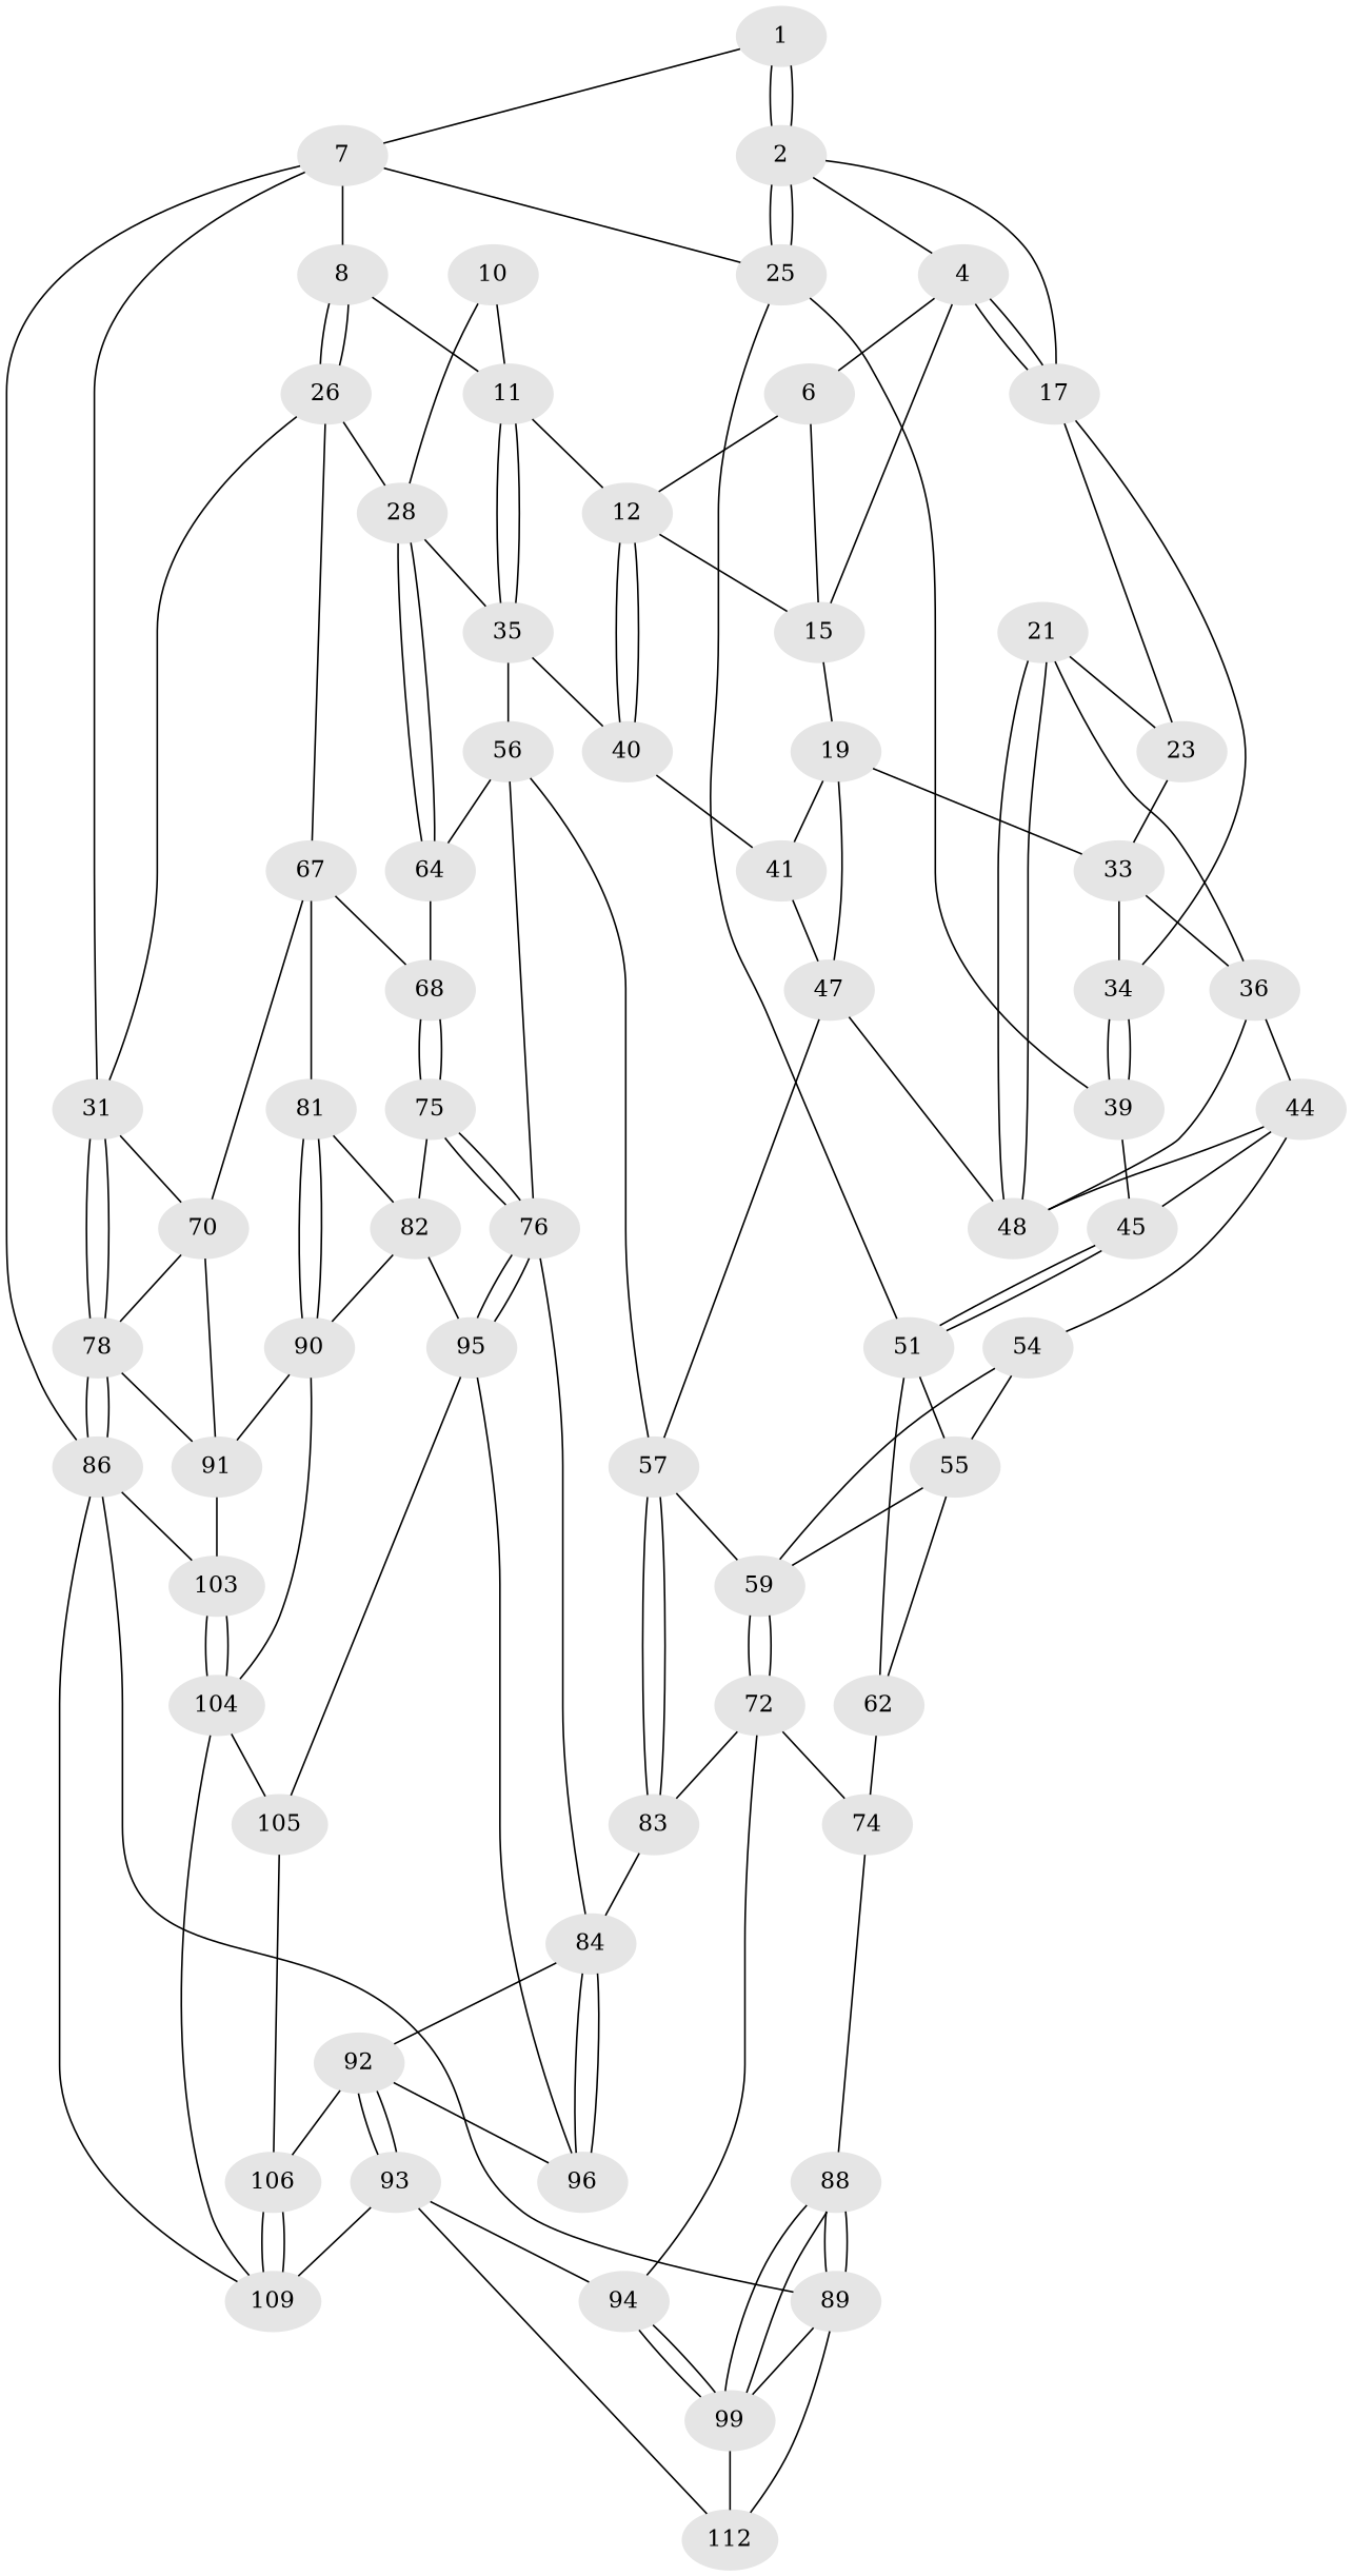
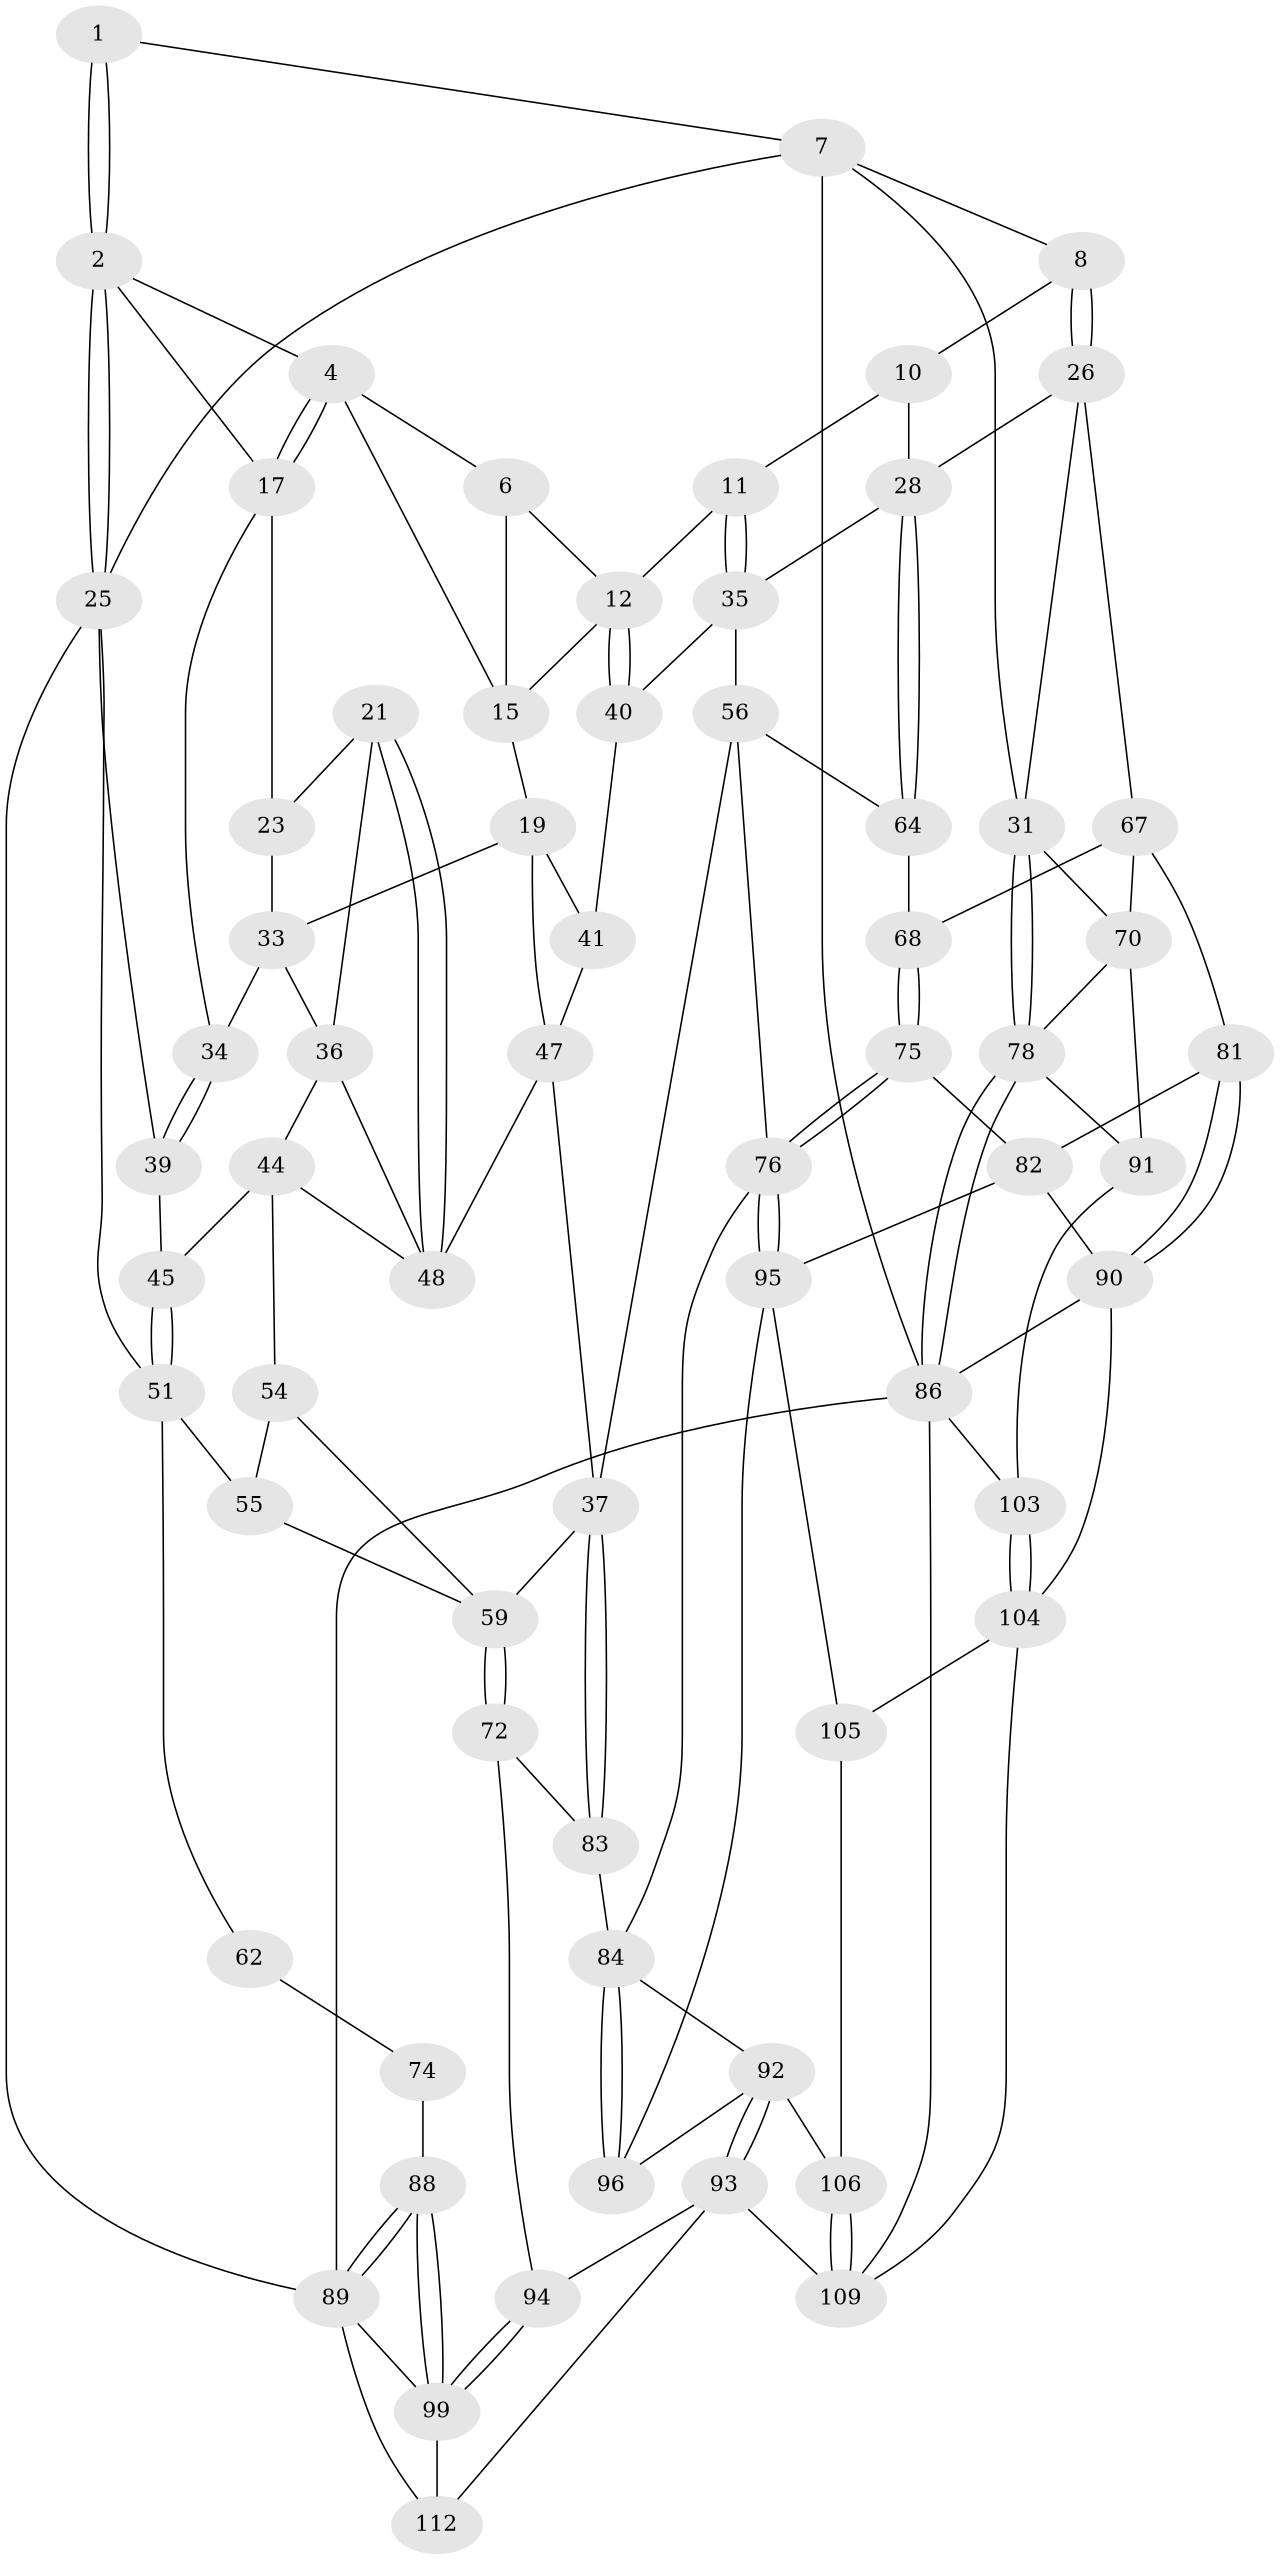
  graph {
    fontname="DejaVu Serif"
    node [color=gray90 fontname="DejaVu Serif" style=filled]
    edge [fontname="DejaVu Serif"]
    2 [super="+3"]
    1
    7 [super="+24"]
    4 [super="+5"]
    17 [super="+18"]
    25 [super="+38"]
    8 [super="+9"]
    31 [super="+32"]
    86 [super="+108"]
    6 [super="+14"]
    15 [super="+16"]
    23
    34
    39
    51 [super="+52"]
    89 [super="+114"]
    12 [super="+13"]
    19 [super="+20"]
    40 [super="+43"]
    10 [super="+30"]
    26 [super="+27"]
    70 [super="+80"]
    78 [super="+79"]
    103
    109 [super="+110"]
    11
    28 [super="+29"]
    67 [super="+71"]
    35 [super="+42"]
    64 [super="+65"]
    56 [super="+66"]
    41 [super="+46"]
    47 [super="+50"]
    33
    21 [super="+22"]
    36 [super="+37"]
    48 [super="+49"]
-   57 [super="+58"]
+   57 [super="+58" label=37]
    44 [super="+53"]
    45
    55 [super="+61"]
    62 [super="+63"]
    99 [super="+113"]
    112
    68 [super="+69"]
    81
    91 [super="+102"]
    76 [super="+77"]
    54
    59 [super="+60"]
    83
    74 [super="+87"]
    72 [super="+73"]
    84 [super="+85"]
    95 [super="+98"]
    94
    88
    75
    82 [super="+97"]
    90 [super="+100"]
    92 [super="+101"]
    96
    105
    104 [super="+107"]
    93 [super="+111"]
    106
    2 -- 4
    2 -- 17
    2 -- 25
    2 -- 25
    1 -- 2
    1 -- 2
    1 -- 7
    7 -- 25
    7 -- 8
    7 -- 31
    7 -- 86
    4 -- 17
    4 -- 17
    4 -- 6
    4 -- 15
    17 -- 23
    17 -- 34
    25 -- 39
    25 -- 51
-   8 -- 11 [weight=2]
+   25 -- 89
+   8 -- 10 [weight=2]
    8 -- 26
    8 -- 26
    31 -- 70
    31 -- 78
    31 -- 78
    86 -- 89
    86 -- 103
    86 -- 109
    6 -- 15
    6 -- 12
    15 -- 19
    23 -- 33
    34 -- 39
    34 -- 39
    39 -- 45
    51 -- 55
    51 -- 62
    89 -- 99
    89 -- 112
    12 -- 15
    12 -- 40
    12 -- 40
    19 -- 41
    19 -- 47
    19 -- 33
    40 -- 41 [weight=2]
    10 -- 11
    10 -- 28
    26 -- 31
    26 -- 28
    26 -- 67
    70 -- 78
    70 -- 91
    78 -- 86
    78 -- 86
    78 -- 91
    103 -- 104
    103 -- 104
    11 -- 12
    11 -- 35
    11 -- 35
    28 -- 35
    28 -- 64
    28 -- 64
    67 -- 70
    67 -- 68
    67 -- 81
    35 -- 40
    35 -- 56
    64 -- 68 [weight=2]
    56 -- 64
    56 -- 57
    56 -- 76
    41 -- 47
    47 -- 48
    47 -- 57
    33 -- 34
    33 -- 36
    21 -- 23
    21 -- 36
    21 -- 48
    21 -- 48
    36 -- 48
    36 -- 44
    57 -- 59
    57 -- 83
    57 -- 83
    44 -- 48
    44 -- 45
    44 -- 54
    45 -- 51
    45 -- 51
-   55 -- 62
    55 -- 59
    62 -- 74 [weight=2]
    99 -- 112
    68 -- 75
    68 -- 75
    81 -- 82
    81 -- 90
    81 -- 90
    91 -- 103
    76 -- 84
    76 -- 95
    76 -- 95
    54 -- 55
    54 -- 59
    59 -- 72
    59 -- 72
    83 -- 84
    74 -- 88
    72 -- 83
-   72 -- 74
    72 -- 94
    84 -- 92
    84 -- 96
    84 -- 96
    95 -- 96
    95 -- 105
    94 -- 99
    94 -- 99
    88 -- 89
    88 -- 89
    88 -- 99
    88 -- 99
    75 -- 76
    75 -- 76
    75 -- 82
    82 -- 95
    82 -- 90
-   90 -- 91
+   90 -- 86
    90 -- 104
    92 -- 96
    92 -- 93
    92 -- 93
    92 -- 106
    105 -- 106
    104 -- 109
    104 -- 105
    93 -- 109
    93 -- 112
    93 -- 94
    106 -- 109
    106 -- 109
  }
